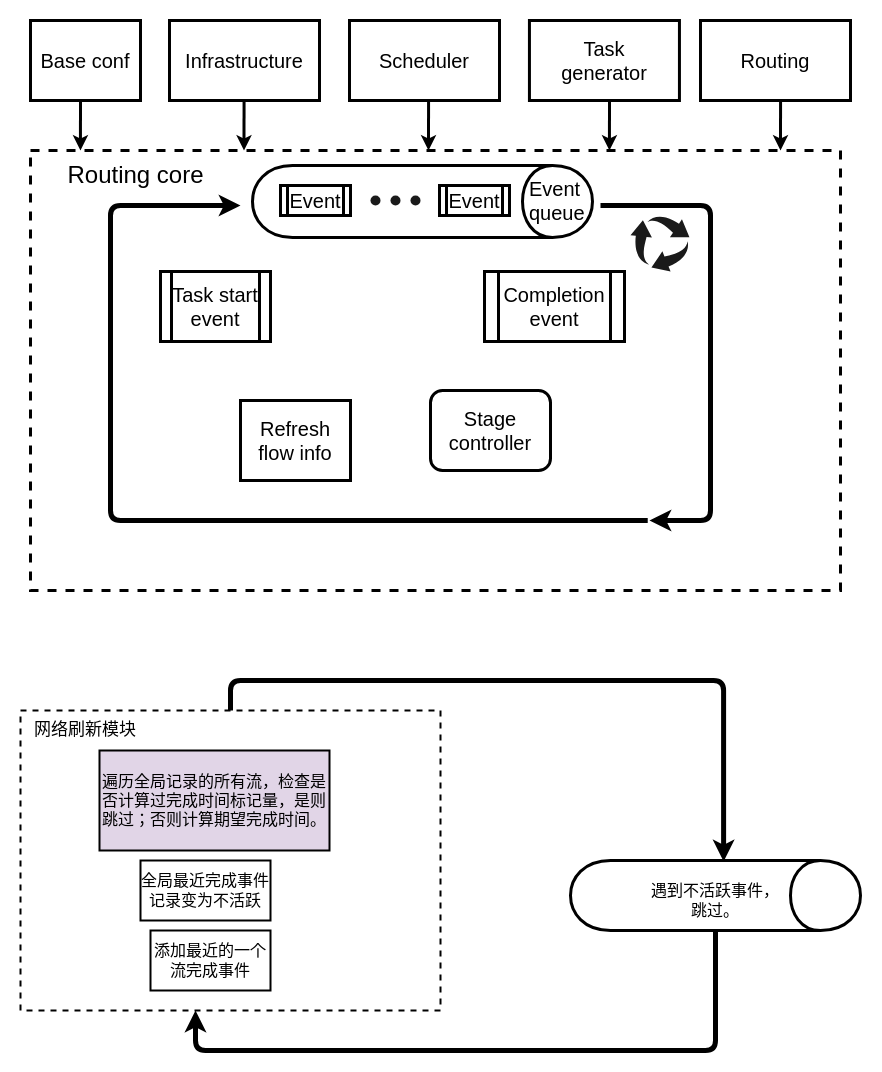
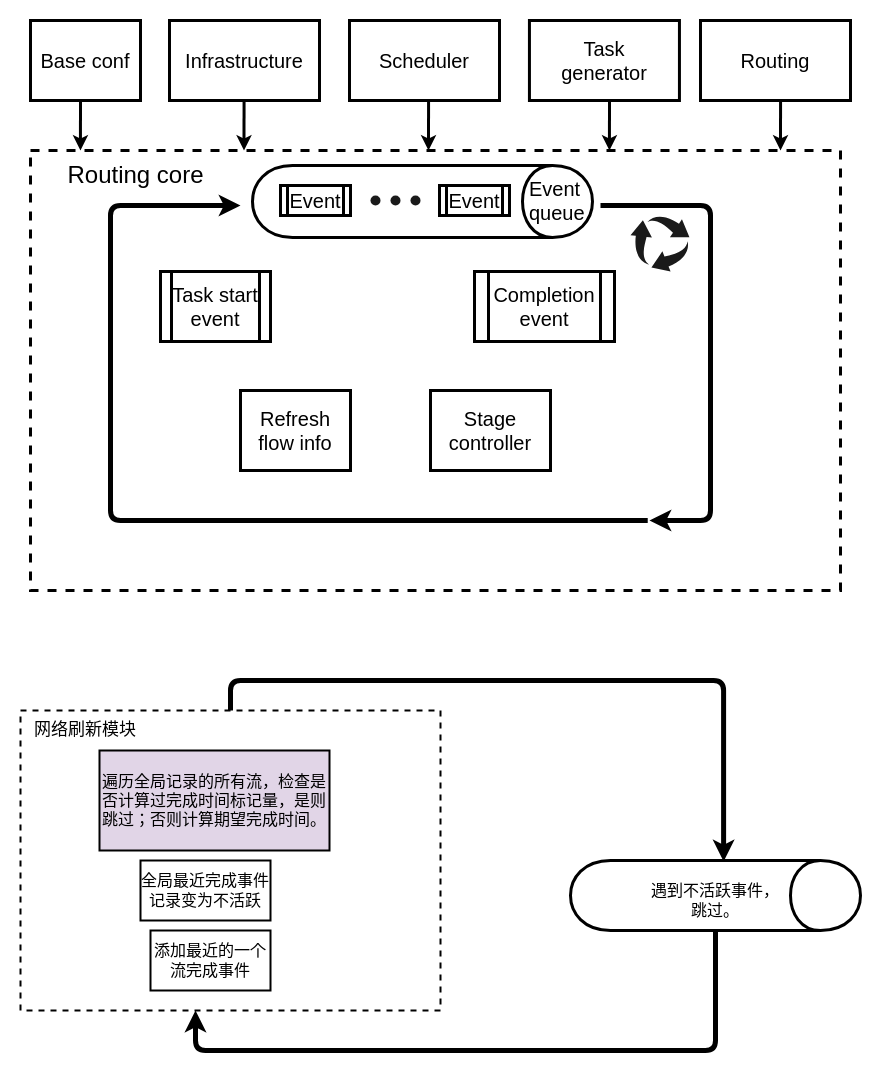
  <mxCell id="0" />
  <mxCell id="1" parent="0" />
  <mxCell id="2" value="" style="rounded=0;whiteSpace=wrap;html=1;dashed=1;strokeWidth=3;" parent="1" vertex="1"><mxGeometry x="30" y="150" width="810" height="440" as="geometry" /></mxCell>
  <mxCell id="3" value="&lt;font style=&quot;font-size: 24px&quot;&gt;Routing core&lt;/font&gt;" style="text;html=1;align=center;verticalAlign=middle;resizable=0;points=[];autosize=1;" parent="1" vertex="1"><mxGeometry x="50" y="165" width="170" height="20" as="geometry" /></mxCell>
  <mxCell id="4" value="" style="shape=cylinder;whiteSpace=wrap;html=1;boundedLbl=1;backgroundOutline=1;strokeWidth=3;direction=south;" parent="1" vertex="1"><mxGeometry x="252" y="165" width="340" height="72" as="geometry" /></mxCell>
  <mxCell id="5" value="&lt;font style=&quot;font-size: 20px&quot;&gt;Event&lt;/font&gt;" style="shape=process;whiteSpace=wrap;html=1;backgroundOutline=1;strokeWidth=3;" parent="1" vertex="1"><mxGeometry x="280" y="185" width="70" height="30" as="geometry" /></mxCell>
  <mxCell id="6" value="&lt;font style=&quot;font-size: 20px&quot;&gt;Event&lt;/font&gt;" style="shape=process;whiteSpace=wrap;html=1;backgroundOutline=1;strokeWidth=3;" parent="1" vertex="1"><mxGeometry x="439" y="185" width="70" height="30" as="geometry" /></mxCell>
  <mxCell id="7" value="" style="shape=ellipse;fillColor=#1A1A1A;strokeColor=none;html=1" parent="1" vertex="1"><mxGeometry x="370" y="195" width="10" height="10" as="geometry" /></mxCell>
  <mxCell id="8" value="" style="shape=ellipse;fillColor=#1A1A1A;strokeColor=none;html=1" parent="1" vertex="1"><mxGeometry x="390" y="195" width="10" height="10" as="geometry" /></mxCell>
  <mxCell id="9" value="" style="shape=ellipse;fillColor=#1A1A1A;strokeColor=none;html=1" parent="1" vertex="1"><mxGeometry x="410" y="195" width="10" height="10" as="geometry" /></mxCell>
  <mxCell id="10" value="&lt;span style=&quot;color: rgb(0 , 0 , 0) ; font-family: &amp;#34;helvetica&amp;#34; ; font-size: 20px ; font-style: normal ; font-weight: 400 ; letter-spacing: normal ; text-align: center ; text-indent: 0px ; text-transform: none ; word-spacing: 0px ; display: inline ; float: none&quot;&gt;Event&lt;br&gt;queue&lt;br&gt;&lt;/span&gt;" style="text;whiteSpace=wrap;html=1;fillColor=none;shadow=0;rounded=0;glass=0;comic=0;snapToPoint=0;labelBackgroundColor=none;" parent="1" vertex="1"><mxGeometry x="527" y="170" width="80" height="30" as="geometry" /></mxCell>
- <mxCell id="11" value="&lt;font style=&quot;font-size: 20px&quot;&gt;Stage controller&lt;/font&gt;" style="whiteSpace=wrap;html=1;shadow=0;glass=0;comic=0;labelBackgroundColor=none;strokeWidth=3;fillColor=none;rounded=1;" parent="1" vertex="1"><mxGeometry x="430" y="390" width="120" height="80" as="geometry" /></mxCell>
- <mxCell id="12" value="&lt;font style=&quot;font-size: 20px&quot;&gt;Completion&lt;br&gt;event&lt;/font&gt;" style="shape=process;whiteSpace=wrap;html=1;backgroundOutline=1;strokeWidth=3;" parent="1" vertex="1"><mxGeometry x="484" y="271" width="140" height="70" as="geometry" /></mxCell>
- <mxCell id="13" value="&lt;font style=&quot;font-size: 20px&quot;&gt;Refresh &lt;br&gt;flow info&lt;/font&gt;" style="rounded=0;whiteSpace=wrap;html=1;shadow=0;glass=0;comic=0;labelBackgroundColor=none;strokeWidth=3;fillColor=none;" parent="1" vertex="1"><mxGeometry x="240" y="400" width="110" height="80" as="geometry" /></mxCell>
+ <mxCell id="11" value="&lt;font style=&quot;font-size: 20px&quot;&gt;Stage controller&lt;/font&gt;" style="rounded=0;whiteSpace=wrap;html=1;shadow=0;glass=0;comic=0;labelBackgroundColor=none;strokeWidth=3;fillColor=none;" parent="1" vertex="1"><mxGeometry x="430" y="390" width="120" height="80" as="geometry" /></mxCell>
+ <mxCell id="12" value="&lt;font style=&quot;font-size: 20px&quot;&gt;Completion&lt;br&gt;event&lt;/font&gt;" style="shape=process;whiteSpace=wrap;html=1;backgroundOutline=1;strokeWidth=3;" parent="1" vertex="1"><mxGeometry x="474" y="271" width="140" height="70" as="geometry" /></mxCell>
+ <mxCell id="13" value="&lt;font style=&quot;font-size: 20px&quot;&gt;Refresh &lt;br&gt;flow info&lt;/font&gt;" style="rounded=0;whiteSpace=wrap;html=1;shadow=0;glass=0;comic=0;labelBackgroundColor=none;strokeWidth=3;fillColor=none;" parent="1" vertex="1"><mxGeometry x="240" y="390" width="110" height="80" as="geometry" /></mxCell>
  <mxCell id="14" value="&lt;span style=&quot;font-size: 20px&quot;&gt;Task start event&lt;/span&gt;" style="shape=process;whiteSpace=wrap;html=1;backgroundOutline=1;strokeWidth=3;" parent="1" vertex="1"><mxGeometry x="160" y="271" width="110" height="70" as="geometry" /></mxCell>
  <mxCell id="15" value="" style="edgeStyle=elbowEdgeStyle;elbow=horizontal;endArrow=classic;html=1;exitX=0.762;exitY=0.841;exitDx=0;exitDy=0;exitPerimeter=0;strokeWidth=5;" parent="1" source="2" edge="1"><mxGeometry width="50" height="50" relative="1" as="geometry"><mxPoint x="210" y="480" as="sourcePoint" /><mxPoint x="240" y="205" as="targetPoint" /><Array as="points"><mxPoint x="110" y="370" /></Array></mxGeometry></mxCell>
  <mxCell id="16" value="" style="edgeStyle=segmentEdgeStyle;endArrow=classic;html=1;strokeWidth=5;" parent="1" edge="1"><mxGeometry width="50" height="50" relative="1" as="geometry"><mxPoint x="600" y="205" as="sourcePoint" /><mxPoint x="649" y="520" as="targetPoint" /><Array as="points"><mxPoint x="710" y="205" /><mxPoint x="710" y="520" /></Array></mxGeometry></mxCell>
  <mxCell id="17" value="" style="html=1;aspect=fixed;strokeColor=none;shadow=0;align=center;verticalAlign=top;fillColor=#1A1A1A;shape=mxgraph.gcp2.arrow_cycle" parent="1" vertex="1"><mxGeometry x="630" y="215" width="58.94" height="56" as="geometry" /></mxCell>
  <mxCell id="18" value="" style="rounded=0;whiteSpace=wrap;html=1;dashed=1;strokeWidth=2;" parent="1" vertex="1"><mxGeometry x="20" y="710" width="420" height="300" as="geometry" /></mxCell>
  <mxCell id="19" value="&lt;font style=&quot;font-size: 17px&quot;&gt;网络刷新模块&lt;/font&gt;" style="text;html=1;strokeColor=none;fillColor=none;align=center;verticalAlign=middle;whiteSpace=wrap;rounded=0;dashed=1;" parent="1" vertex="1"><mxGeometry x="30" y="720" width="110" height="20" as="geometry" /></mxCell>
  <mxCell id="20" value="" style="edgeStyle=segmentEdgeStyle;endArrow=classic;html=1;strokeWidth=5;exitX=0.5;exitY=0;exitDx=0;exitDy=0;entryX=0.014;entryY=0.472;entryDx=0;entryDy=0;entryPerimeter=0;" parent="1" source="18" target="21" edge="1"><mxGeometry width="50" height="50" relative="1" as="geometry"><mxPoint x="614" y="680" as="sourcePoint" /><mxPoint x="724" y="830" as="targetPoint" /><Array as="points"><mxPoint x="230" y="680" /><mxPoint x="723" y="680" /></Array></mxGeometry></mxCell>
  <mxCell id="21" value="" style="shape=cylinder;whiteSpace=wrap;html=1;boundedLbl=1;backgroundOutline=1;strokeWidth=3;direction=south;" parent="1" vertex="1"><mxGeometry x="570" y="860" width="290" height="70" as="geometry" /></mxCell>
  <mxCell id="22" value="" style="edgeStyle=segmentEdgeStyle;endArrow=classic;html=1;strokeWidth=5;exitX=1;exitY=0.5;exitDx=0;exitDy=0;" parent="1" source="21" target="18" edge="1"><mxGeometry width="50" height="50" relative="1" as="geometry"><mxPoint x="688.94" y="1300" as="sourcePoint" /><mxPoint x="194.94" y="1210" as="targetPoint" /><Array as="points"><mxPoint x="715" y="1050" /><mxPoint x="195" y="1050" /></Array></mxGeometry></mxCell>
  <mxCell id="23" value="&lt;font style=&quot;font-size: 16px&quot;&gt;遇到不活跃事件，跳过。&lt;/font&gt;" style="text;html=1;strokeColor=none;fillColor=none;align=center;verticalAlign=middle;whiteSpace=wrap;rounded=0;dashed=1;" parent="1" vertex="1"><mxGeometry x="650" y="890" width="130" height="20" as="geometry" /></mxCell>
  <mxCell id="24" value="&lt;font style=&quot;font-size: 16px&quot;&gt;遍历全局记录的所有流，检查是否计算过完成时间标记量，是则跳过；否则计算期望完成时间。&lt;/font&gt;" style="rounded=0;whiteSpace=wrap;html=1;strokeWidth=2;fillColor=#e1d5e7;" parent="1" vertex="1"><mxGeometry x="99" y="750" width="230" height="100" as="geometry" /></mxCell>
  <mxCell id="25" value="&lt;font style=&quot;font-size: 16px&quot;&gt;全局最近完成事件记录变为不活跃&lt;/font&gt;" style="rounded=0;whiteSpace=wrap;html=1;strokeWidth=2;" parent="1" vertex="1"><mxGeometry x="140" y="860" width="130" height="60" as="geometry" /></mxCell>
  <mxCell id="26" value="&lt;font style=&quot;font-size: 16px&quot;&gt;添加最近的一个流完成事件&lt;/font&gt;" style="rounded=0;whiteSpace=wrap;html=1;strokeWidth=2;" parent="1" vertex="1"><mxGeometry x="150" y="930" width="120" height="60" as="geometry" /></mxCell>
  <mxCell id="27" value="&lt;span style=&quot;font-size: 20px&quot;&gt;Base conf&lt;/span&gt;" style="rounded=0;whiteSpace=wrap;html=1;shadow=0;glass=0;comic=0;labelBackgroundColor=none;strokeWidth=3;fillColor=none;" parent="1" vertex="1"><mxGeometry x="30" y="20" width="110" height="80" as="geometry" /></mxCell>
  <mxCell id="28" value="&lt;span style=&quot;font-size: 20px&quot;&gt;Infrastructure&lt;/span&gt;" style="rounded=0;whiteSpace=wrap;html=1;shadow=0;glass=0;comic=0;labelBackgroundColor=none;strokeWidth=3;fillColor=none;" parent="1" vertex="1"><mxGeometry x="169" y="20" width="150" height="80" as="geometry" /></mxCell>
  <mxCell id="29" value="&lt;span style=&quot;font-size: 20px&quot;&gt;Scheduler&lt;/span&gt;" style="rounded=0;whiteSpace=wrap;html=1;shadow=0;glass=0;comic=0;labelBackgroundColor=none;strokeWidth=3;fillColor=none;" parent="1" vertex="1"><mxGeometry x="349" y="20" width="150" height="80" as="geometry" /></mxCell>
  <mxCell id="30" value="&lt;span style=&quot;font-size: 20px&quot;&gt;Task&lt;br&gt;generator&lt;br&gt;&lt;/span&gt;" style="rounded=0;whiteSpace=wrap;html=1;shadow=0;glass=0;comic=0;labelBackgroundColor=none;strokeWidth=3;fillColor=none;" parent="1" vertex="1"><mxGeometry x="528.94" y="20" width="150" height="80" as="geometry" /></mxCell>
  <mxCell id="31" value="" style="endArrow=classic;html=1;entryX=0.074;entryY=0;entryDx=0;entryDy=0;entryPerimeter=0;strokeWidth=3;" parent="1" edge="1"><mxGeometry width="50" height="50" relative="1" as="geometry"><mxPoint x="80" y="100" as="sourcePoint" /><mxPoint x="79.94" y="150" as="targetPoint" /></mxGeometry></mxCell>
  <mxCell id="32" value="" style="endArrow=classic;html=1;entryX=0.074;entryY=0;entryDx=0;entryDy=0;entryPerimeter=0;strokeWidth=3;" parent="1" edge="1"><mxGeometry width="50" height="50" relative="1" as="geometry"><mxPoint x="243.56" y="100" as="sourcePoint" /><mxPoint x="243.5" y="150" as="targetPoint" /></mxGeometry></mxCell>
  <mxCell id="33" value="" style="endArrow=classic;html=1;entryX=0.074;entryY=0;entryDx=0;entryDy=0;entryPerimeter=0;strokeWidth=3;" parent="1" edge="1"><mxGeometry width="50" height="50" relative="1" as="geometry"><mxPoint x="428.06" y="100" as="sourcePoint" /><mxPoint x="428" y="150" as="targetPoint" /></mxGeometry></mxCell>
  <mxCell id="34" value="" style="endArrow=classic;html=1;entryX=0.074;entryY=0;entryDx=0;entryDy=0;entryPerimeter=0;strokeWidth=3;" parent="1" edge="1"><mxGeometry width="50" height="50" relative="1" as="geometry"><mxPoint x="609" y="100" as="sourcePoint" /><mxPoint x="608.94" y="150" as="targetPoint" /></mxGeometry></mxCell>
  <mxCell id="35" value="&lt;span style=&quot;font-size: 20px&quot;&gt;Routing&lt;/span&gt;" style="rounded=0;whiteSpace=wrap;html=1;shadow=0;glass=0;comic=0;labelBackgroundColor=none;strokeWidth=3;fillColor=none;" vertex="1" parent="1"><mxGeometry x="700" y="20" width="150" height="80" as="geometry" /></mxCell>
  <mxCell id="36" value="" style="endArrow=classic;html=1;entryX=0.074;entryY=0;entryDx=0;entryDy=0;entryPerimeter=0;strokeWidth=3;" edge="1" parent="1"><mxGeometry width="50" height="50" relative="1" as="geometry"><mxPoint x="780.06" y="100" as="sourcePoint" /><mxPoint x="780" y="150" as="targetPoint" /></mxGeometry></mxCell>
